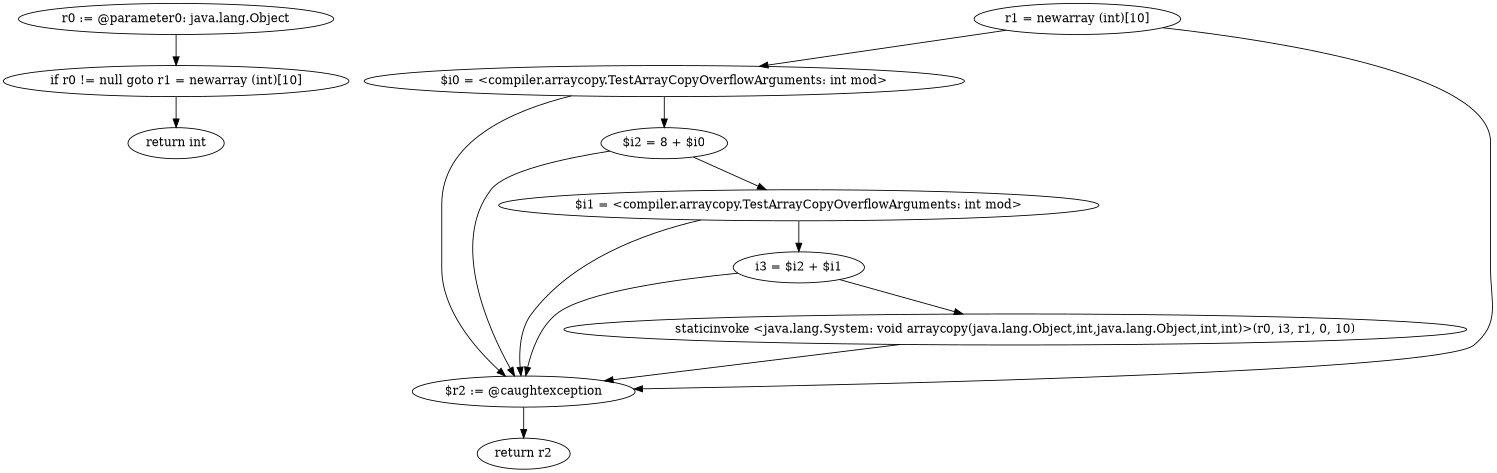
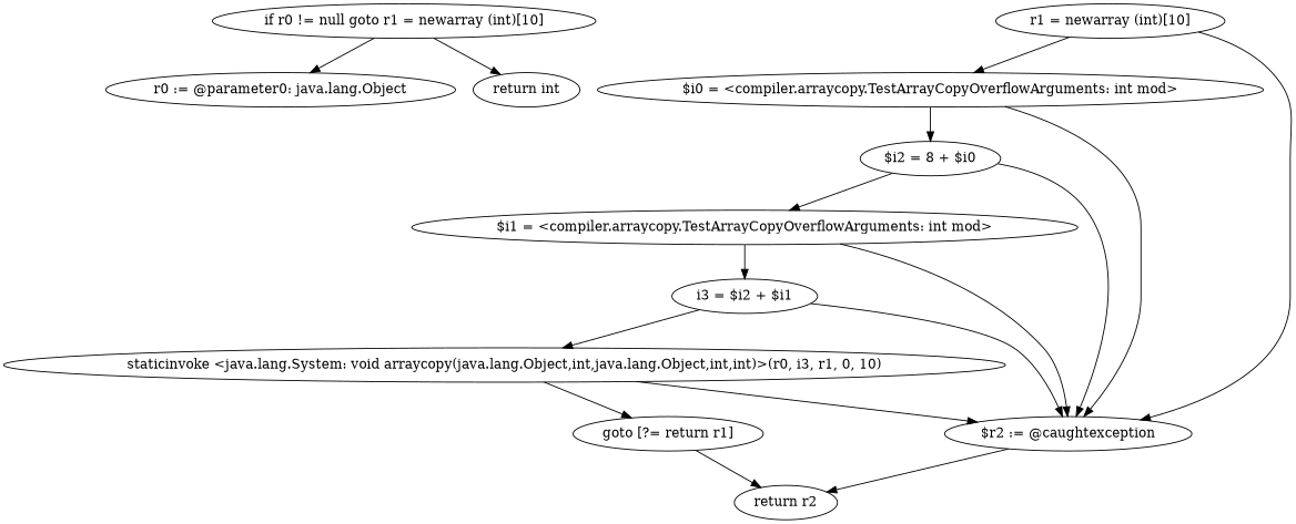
  digraph {
    "r0 := @parameter0: java.lang.Object"
    "if r0 != null goto r1 = newarray (int)[10]"
    n3 [label="return int"]
    "r1 = newarray (int)[10]"
    "$i0 = <compiler.arraycopy.TestArrayCopyOverflowArguments: int mod>"
    "$r2 := @caughtexception"
    "$i2 = 8 + $i0"
    n8 [label="return r2"]
    "$i1 = <compiler.arraycopy.TestArrayCopyOverflowArguments: int mod>"
    "i3 = $i2 + $i1"
    "staticinvoke <java.lang.System: void arraycopy(java.lang.Object,int,java.lang.Object,int,int)>(r0, i3, r1, 0, 10)"
-   "r0 := @parameter0: java.lang.Object" -> "if r0 != null goto r1 = newarray (int)[10]"
+   "goto [?= return r1]"
+   "if r0 != null goto r1 = newarray (int)[10]" -> "r0 := @parameter0: java.lang.Object"
    "if r0 != null goto r1 = newarray (int)[10]" -> n3
    "r1 = newarray (int)[10]" -> "$i0 = <compiler.arraycopy.TestArrayCopyOverflowArguments: int mod>"
    "r1 = newarray (int)[10]" -> "$r2 := @caughtexception"
    "$i0 = <compiler.arraycopy.TestArrayCopyOverflowArguments: int mod>" -> "$r2 := @caughtexception"
    "$i0 = <compiler.arraycopy.TestArrayCopyOverflowArguments: int mod>" -> "$i2 = 8 + $i0"
    "$r2 := @caughtexception" -> n8
    "$i2 = 8 + $i0" -> "$r2 := @caughtexception"
    "$i2 = 8 + $i0" -> "$i1 = <compiler.arraycopy.TestArrayCopyOverflowArguments: int mod>"
    "$i1 = <compiler.arraycopy.TestArrayCopyOverflowArguments: int mod>" -> "$r2 := @caughtexception"
    "$i1 = <compiler.arraycopy.TestArrayCopyOverflowArguments: int mod>" -> "i3 = $i2 + $i1"
    "i3 = $i2 + $i1" -> "$r2 := @caughtexception"
    "i3 = $i2 + $i1" -> "staticinvoke <java.lang.System: void arraycopy(java.lang.Object,int,java.lang.Object,int,int)>(r0, i3, r1, 0, 10)"
    "staticinvoke <java.lang.System: void arraycopy(java.lang.Object,int,java.lang.Object,int,int)>(r0, i3, r1, 0, 10)" -> "$r2 := @caughtexception"
+   "staticinvoke <java.lang.System: void arraycopy(java.lang.Object,int,java.lang.Object,int,int)>(r0, i3, r1, 0, 10)" -> "goto [?= return r1]"
+   "goto [?= return r1]" -> n8
  }
